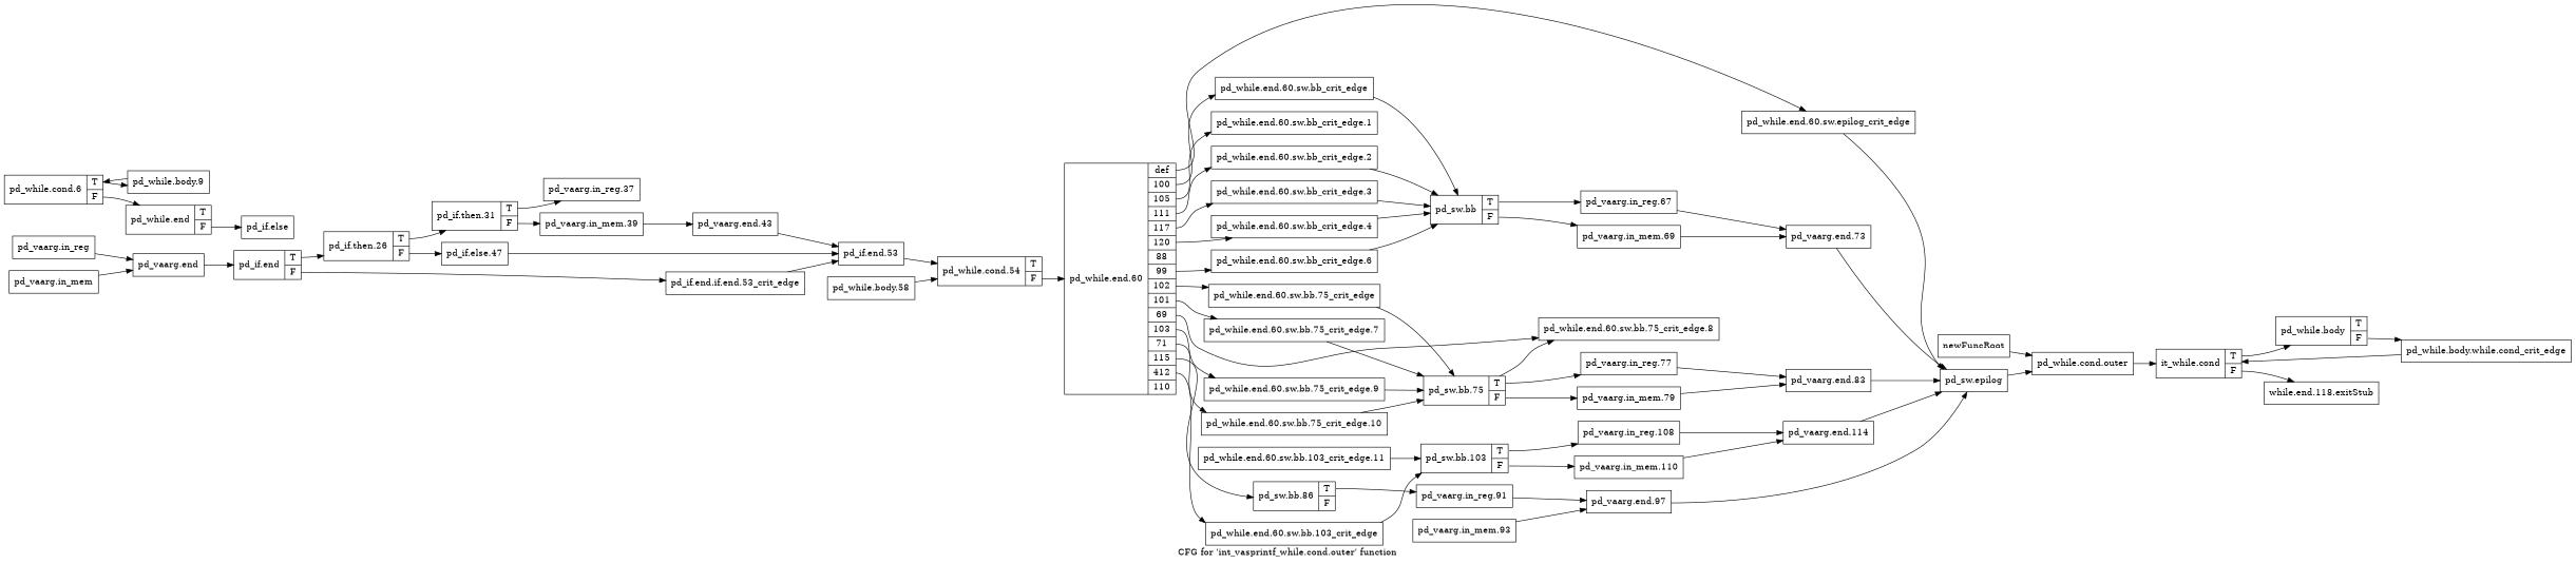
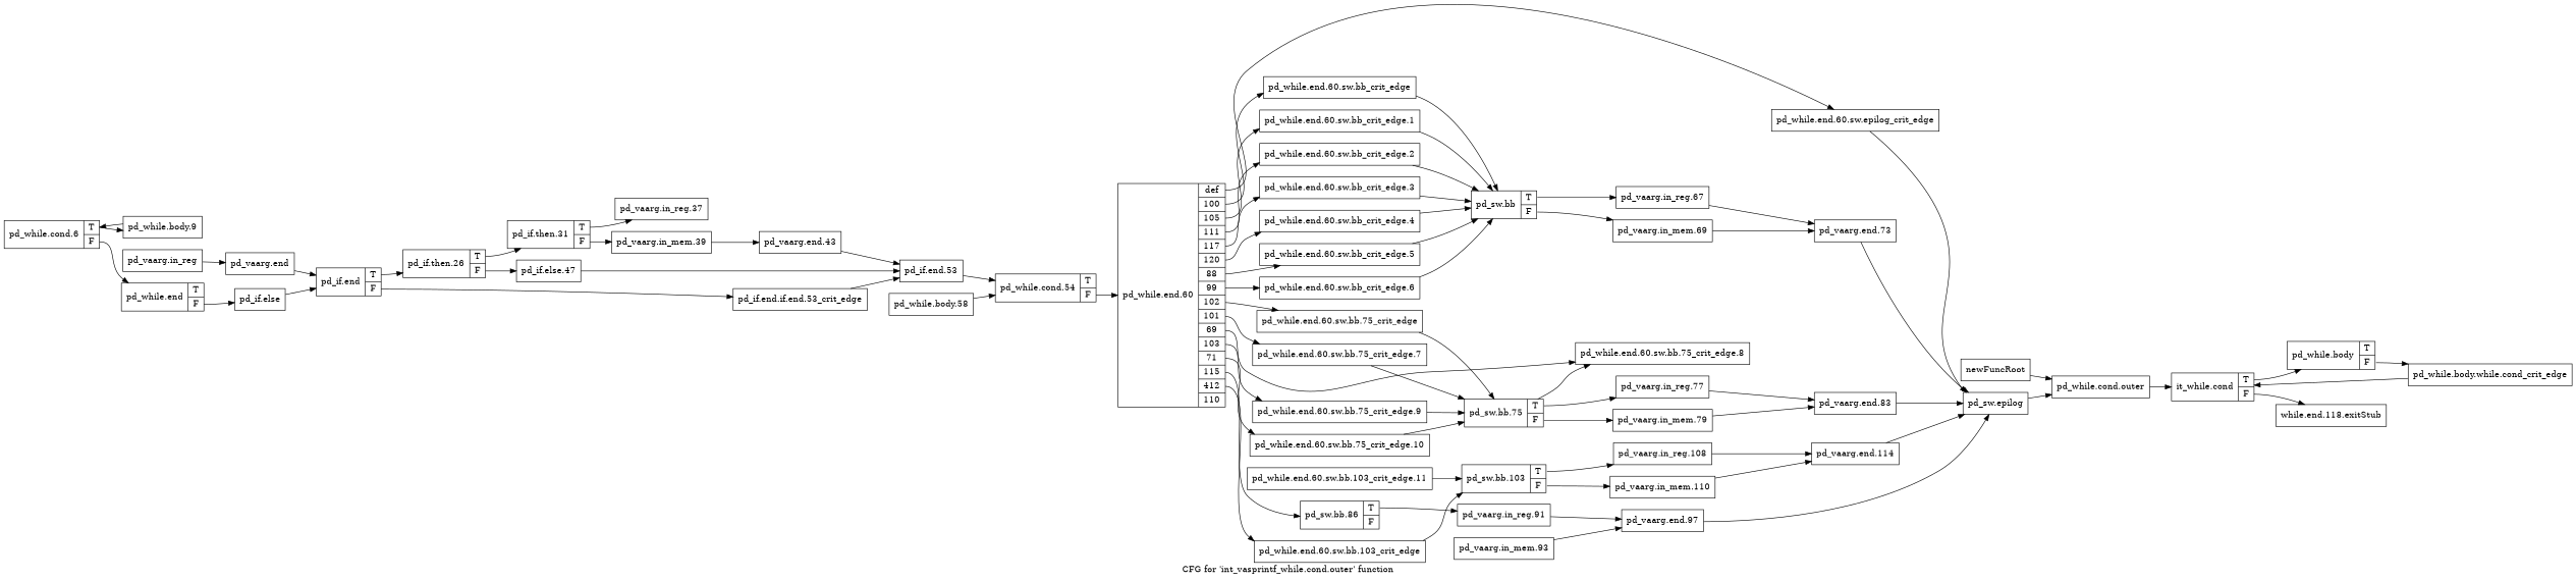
  digraph {
    label="CFG for 'int_vasprintf_while.cond.outer' function"
    rankdir=LR
    node [shape=record]
    n1 [label="{newFuncRoot}"]
    n2 [label="{pd_while.cond.outer}"]
    n3 [label="{it_while.cond|{<s0>T|<s1>F}}"]
    n4 [label="{while.end.118.exitStub}"]
    n5 [label="{pd_while.body|{<s0>T|<s1>F}}"]
    n6 [label="{pd_while.body.while.cond_crit_edge}"]
    n7 [label="{pd_while.cond.6|{<s0>T|<s1>F}}"]
    n8 [label="{pd_while.body.9}"]
    n9 [label="{pd_while.end|{<s0>T|<s1>F}}"]
    n10 [label="{pd_if.else}"]
    n11 [label="{pd_if.end|{<s0>T|<s1>F}}"]
    n12 [label="{pd_vaarg.in_reg}"]
    n13 [label="{pd_vaarg.end}"]
-   n14 [label="{pd_vaarg.in_mem}"]
    n15 [label="{pd_if.then.26|{<s0>T|<s1>F}}"]
    n16 [label="{pd_if.end.if.end.53_crit_edge}"]
    n17 [label="{pd_if.then.31|{<s0>T|<s1>F}}"]
    n18 [label="{pd_if.else.47}"]
    n19 [label="{pd_if.end.53}"]
    n20 [label="{pd_vaarg.in_reg.37}"]
    n21 [label="{pd_vaarg.in_mem.39}"]
    n22 [label="{pd_while.cond.54|{<s0>T|<s1>F}}"]
    n23 [label="{pd_while.end.60|{<s0>def|<s1>100|<s2>105|<s3>111|<s4>117|<s5>120|<s6>88|<s7>99|<s8>102|<s9>101|<s10>69|<s11>103|<s12>71|<s13>115|<s14>412|<s15>110}}"]
    n24 [label="{pd_vaarg.end.43}"]
    n25 [label="{pd_while.body.58}"]
    n26 [label="{pd_while.end.60.sw.epilog_crit_edge}"]
    n27 [label="{pd_while.end.60.sw.bb_crit_edge}"]
    n28 [label="{pd_while.end.60.sw.bb_crit_edge.1}"]
    n29 [label="{pd_while.end.60.sw.bb_crit_edge.2}"]
    n30 [label="{pd_while.end.60.sw.bb_crit_edge.3}"]
    n31 [label="{pd_while.end.60.sw.bb_crit_edge.4}"]
+   n32 [label="{pd_while.end.60.sw.bb_crit_edge.5}"]
    n33 [label="{pd_while.end.60.sw.bb_crit_edge.6}"]
    n34 [label="{pd_while.end.60.sw.bb.75_crit_edge}"]
    n35 [label="{pd_while.end.60.sw.bb.75_crit_edge.7}"]
    n36 [label="{pd_while.end.60.sw.bb.75_crit_edge.8}"]
    n37 [label="{pd_while.end.60.sw.bb.75_crit_edge.9}"]
    n38 [label="{pd_while.end.60.sw.bb.75_crit_edge.10}"]
    n39 [label="{pd_sw.bb.86|{<s0>T|<s1>F}}"]
    n40 [label="{pd_while.end.60.sw.bb.103_crit_edge}"]
    n41 [label="{pd_sw.epilog}"]
    n42 [label="{pd_sw.bb|{<s0>T|<s1>F}}"]
    n43 [label="{pd_sw.bb.75|{<s0>T|<s1>F}}"]
    n44 [label="{pd_vaarg.in_reg.91}"]
    n45 [label="{pd_sw.bb.103|{<s0>T|<s1>F}}"]
    n46 [label="{pd_while.end.60.sw.bb.103_crit_edge.11}"]
    n47 [label="{pd_vaarg.in_reg.67}"]
    n48 [label="{pd_vaarg.in_mem.69}"]
    n49 [label="{pd_vaarg.in_reg.77}"]
    n50 [label="{pd_vaarg.in_mem.79}"]
    n51 [label="{pd_vaarg.end.97}"]
    n52 [label="{pd_vaarg.in_mem.93}"]
    n53 [label="{pd_vaarg.in_reg.108}"]
    n54 [label="{pd_vaarg.in_mem.110}"]
    n55 [label="{pd_vaarg.end.114}"]
    n56 [label="{pd_vaarg.end.83}"]
    n57 [label="{pd_vaarg.end.73}"]
    n1 -> n2
    n2 -> n3
    n3 -> n4 [tailport=s1]
    n3 -> n5 [tailport=s0]
    n5 -> n6 [tailport=s1]
    n6 -> n3
    n7 -> n8 [tailport=s0]
    n7 -> n9 [tailport=s1]
    n8 -> n7
    n9 -> n10 [tailport=s1]
+   n10 -> n11
    n11 -> n15 [tailport=s0]
    n11 -> n16 [tailport=s1]
    n12 -> n13
    n13 -> n11
-   n14 -> n13
    n15 -> n17 [tailport=s0]
    n15 -> n18 [tailport=s1]
    n16 -> n19
    n17 -> n20 [tailport=s0]
    n17 -> n21 [tailport=s1]
    n18 -> n19
    n19 -> n22
    n21 -> n24
    n22 -> n23 [tailport=s1]
    n23 -> n26 [tailport=s0]
    n23 -> n27 [tailport=s1]
    n23 -> n28 [tailport=s2]
    n23 -> n29 [tailport=s3]
    n23 -> n30 [tailport=s4]
    n23 -> n31 [tailport=s5]
+   n23 -> n32 [tailport=s6]
    n23 -> n33 [tailport=s7]
    n23 -> n34 [tailport=s8]
    n23 -> n35 [tailport=s9]
    n23 -> n36 [tailport=s10]
    n23 -> n37 [tailport=s11]
    n23 -> n38 [tailport=s12]
    n23 -> n39 [tailport=s13]
    n23 -> n40 [tailport=s14]
    n24 -> n19
    n25 -> n22
    n26 -> n41
    n27 -> n42
+   n28 -> n42
    n29 -> n42
    n30 -> n42
    n31 -> n42
+   n32 -> n42
    n33 -> n42
    n34 -> n43
    n35 -> n43
    n37 -> n43
    n38 -> n43
    n39 -> n44 [tailport=s0]
    n40 -> n45
    n41 -> n2
    n42 -> n47 [tailport=s0]
    n42 -> n48 [tailport=s1]
    n43 -> n36
    n43 -> n49 [tailport=s0]
    n43 -> n50 [tailport=s1]
    n44 -> n51
    n45 -> n53 [tailport=s0]
    n45 -> n54 [tailport=s1]
    n46 -> n45
    n47 -> n57
    n48 -> n57
    n49 -> n56
    n50 -> n56
    n51 -> n41
    n52 -> n51
    n53 -> n55
    n54 -> n55
    n55 -> n41
    n56 -> n41
    n57 -> n41
  }
